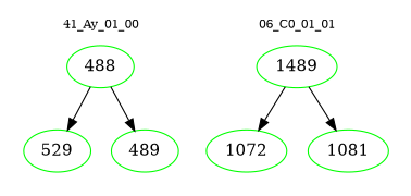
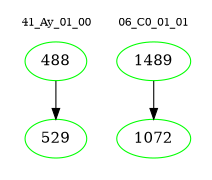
  digraph {
    node [color=green]
    edge [color=black]
    n1 [label=488]
    n2 [label=529]
-   n3 [label=489]
    n4 [label=1489]
    n5 [label=1072]
-   n6 [label=1081]
    subgraph cluster_1 {
      color=white
      fontsize=10
      label="41_Ay_01_00"
      n1
      n2
-     n3
    }
    subgraph cluster_2 {
      color=white
      fontsize=10
      label="06_C0_01_01"
      n4
      n5
-     n6
    }
    n1 -> n2
-   n1 -> n3
    n4 -> n5
-   n4 -> n6
  }
